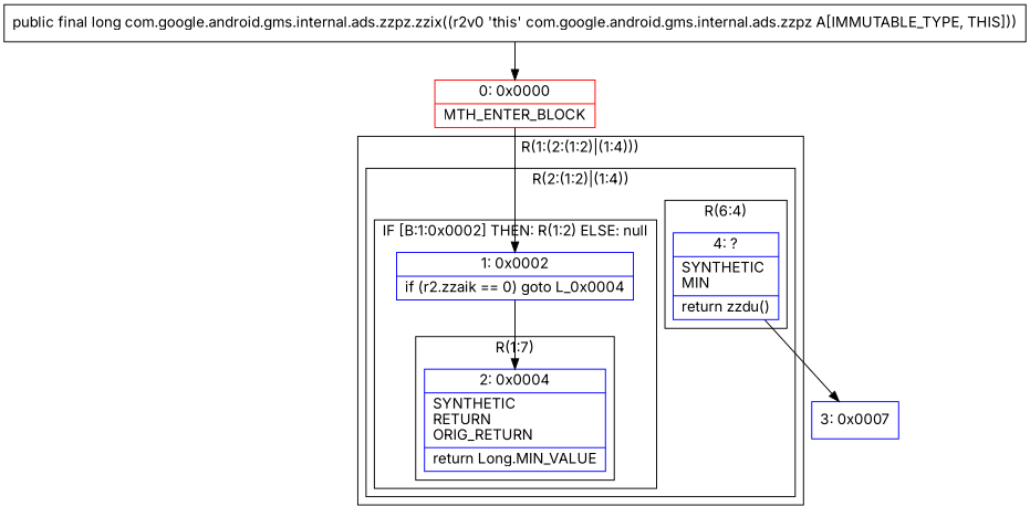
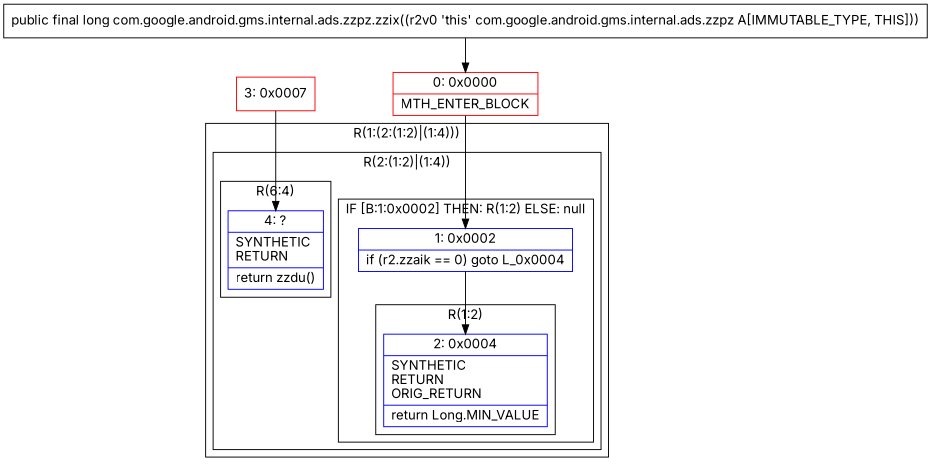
  digraph {
    fontname=Inter
    node [color=blue fontname=Inter shape=record]
    edge [fontname=Inter]
    n1 [label="{2\:\ 0x0004|SYNTHETIC\lRETURN\lORIG_RETURN\l|return Long.MIN_VALUE\l}"]
    n2 [label="{1\:\ 0x0002|if (r2.zzaik == 0) goto L_0x0004\l}"]
-   n3 [label="{4\:\ ?|SYNTHETIC\lMIN\l|return zzdu()\l}"]
-   n4 [label="{3\:\ 0x0007}"]
+   n3 [label="{4\:\ ?|SYNTHETIC\lRETURN\l|return zzdu()\l}"]
+   n4 [color=red label="{3\:\ 0x0007}"]
    n5 [color=red label="{0\:\ 0x0000|MTH_ENTER_BLOCK\l}"]
    n6 [label="{public final long com.google.android.gms.internal.ads.zzpz.zzix((r2v0 'this' com.google.android.gms.internal.ads.zzpz A[IMMUTABLE_TYPE, THIS])) }" color=""]
    subgraph cluster_1 {
      label="R(1:(2:(1:2)|(1:4)))"
      subgraph cluster_2 {
        label="R(2:(1:2)|(1:4))"
        subgraph cluster_3 {
          label="IF [B:1:0x0002] THEN: R(1:2) ELSE: null"
          n2
          subgraph cluster_4 {
-           label="R(1:7)"
+           label="R(1:2)"
            n1
          }
        }
        subgraph cluster_5 {
          label="R(6:4)"
          n3
        }
      }
    }
    n2 -> n1
-   n3 -> n4
+   n4 -> n3
    n5 -> n2
    n6 -> n5
  }
